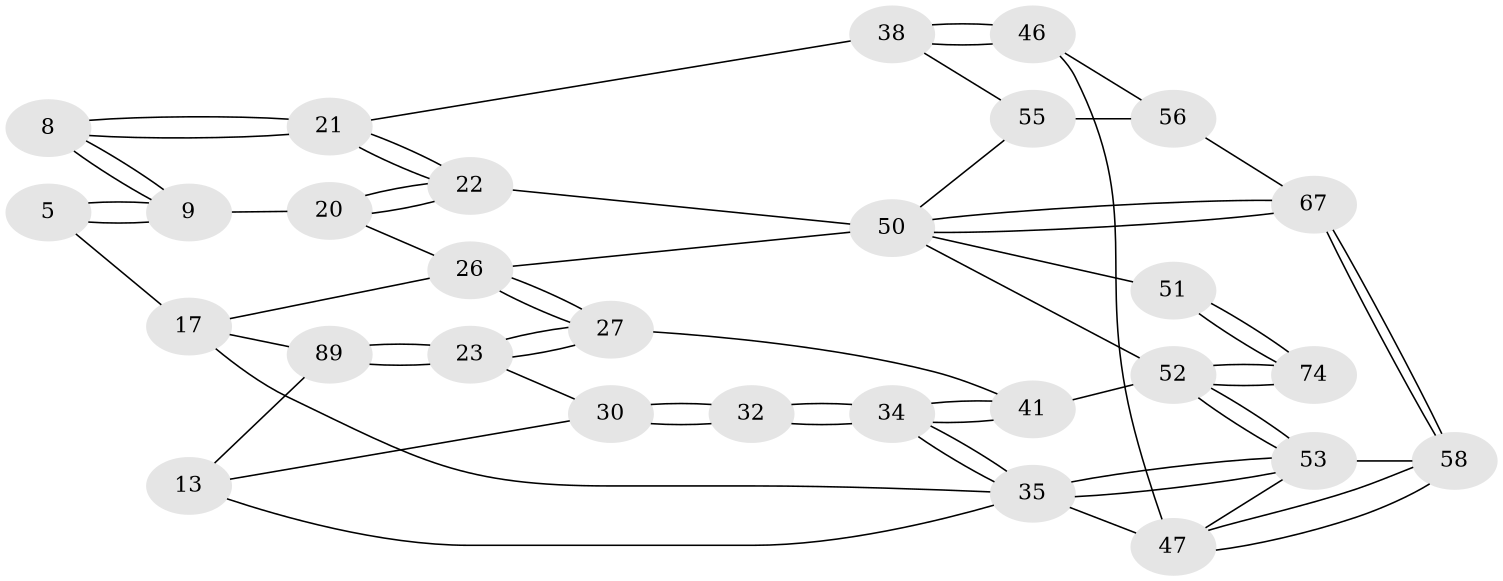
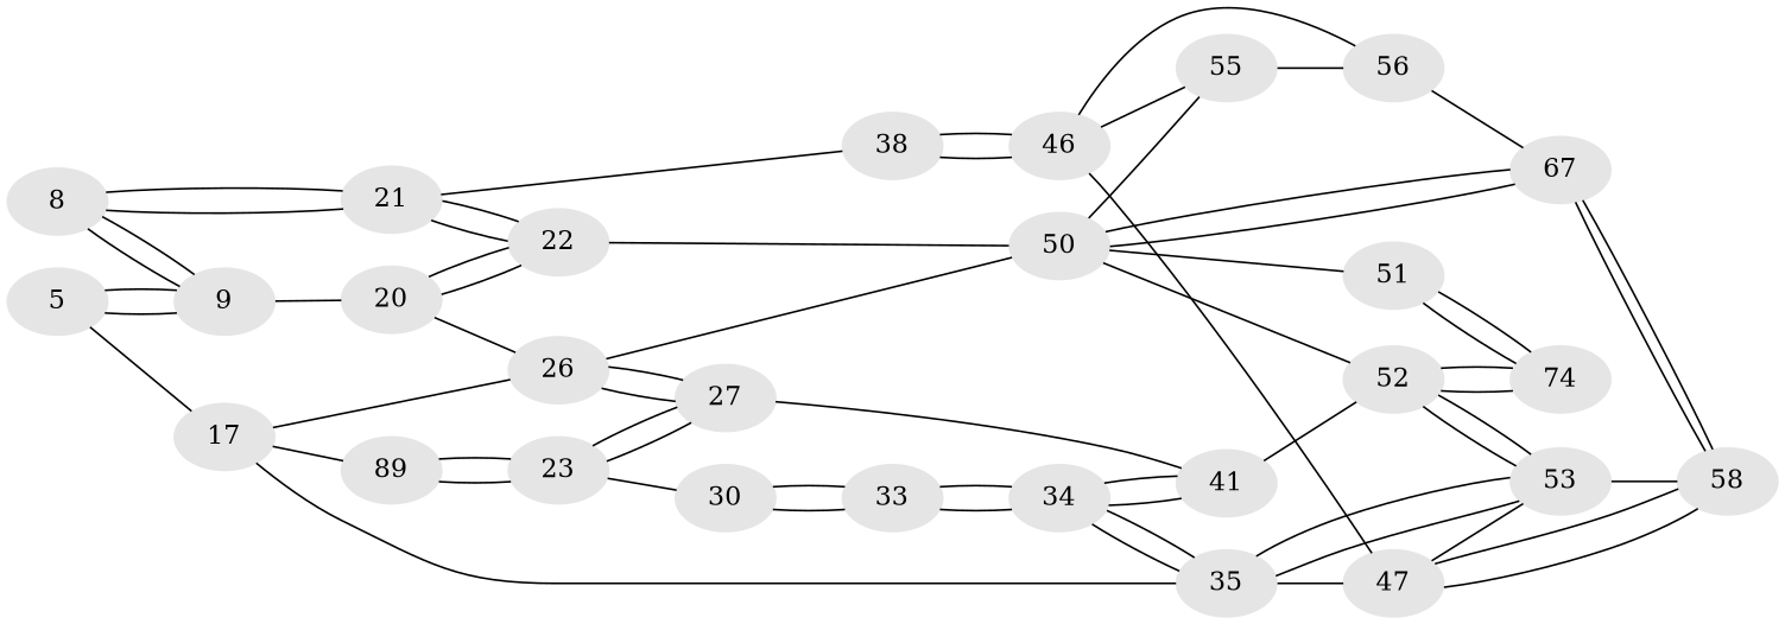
  graph {
    rankdir=LR
    node [color=gray90 style=filled]
    5
    9
    17 [super="+11"]
    20 [super="+18"]
    n5 [label=89 super="+12"]
    35 [super="+10+2"]
    26 [super="+16+15+14"]
    8
    21
    22
    38 [super="+32"]
    46 [super="+31"]
    47 [super="+6"]
    56 [super="+48+49"]
-   13
    30 [super="+25"]
    23
-   33 [label=32]
+   33
    53
    50 [super="+44"]
    27
    55 [super="+39"]
    52 [super="+43+42+45"]
    51
    n25 [label=67]
    41 [super="+29"]
    34
    58
    n29 [label=74]
    5 -- 9
    5 -- 9
    5 -- 17
    9 -- 20
    17 -- n5 [weight=2]
    17 -- 35
    17 -- 26 [weight=2]
    20 -- 26 [weight=2]
    20 -- 22
    20 -- 22
    n5 -- 23
    n5 -- 23
    35 -- 47 [weight=3]
    35 -- 53
    35 -- 53
    26 -- 50
    26 -- 27
    26 -- 27
    8 -- 9
    8 -- 9
    8 -- 21
    8 -- 21
    21 -- 22
    21 -- 22
    21 -- 38
    22 -- 50
    38 -- 46 [weight=2]
    38 -- 46
-   38 -- 55
+   46 -- 55
    46 -- 47
    46 -- 56
    47 -- 53
    47 -- 58
    47 -- 58
    56 -- n25
-   13 -- n5
-   13 -- 35
-   13 -- 30
    30 -- 33 [weight=2]
    30 -- 33
    23 -- 30
    23 -- 27
    23 -- 27
    33 -- 34
    33 -- 34
    53 -- 58
    50 -- 55
    50 -- 52
    50 -- 51 [weight=2]
    50 -- n25
    50 -- n25
    27 -- 41
    55 -- 56 [weight=2]
    52 -- 53
    52 -- 53
    52 -- n29 [weight=2]
    52 -- n29
    51 -- n29
    51 -- n29
    n25 -- 58
    n25 -- 58
    41 -- 52 [weight=2]
    34 -- 35
    34 -- 35
    34 -- 41
    34 -- 41
  }
